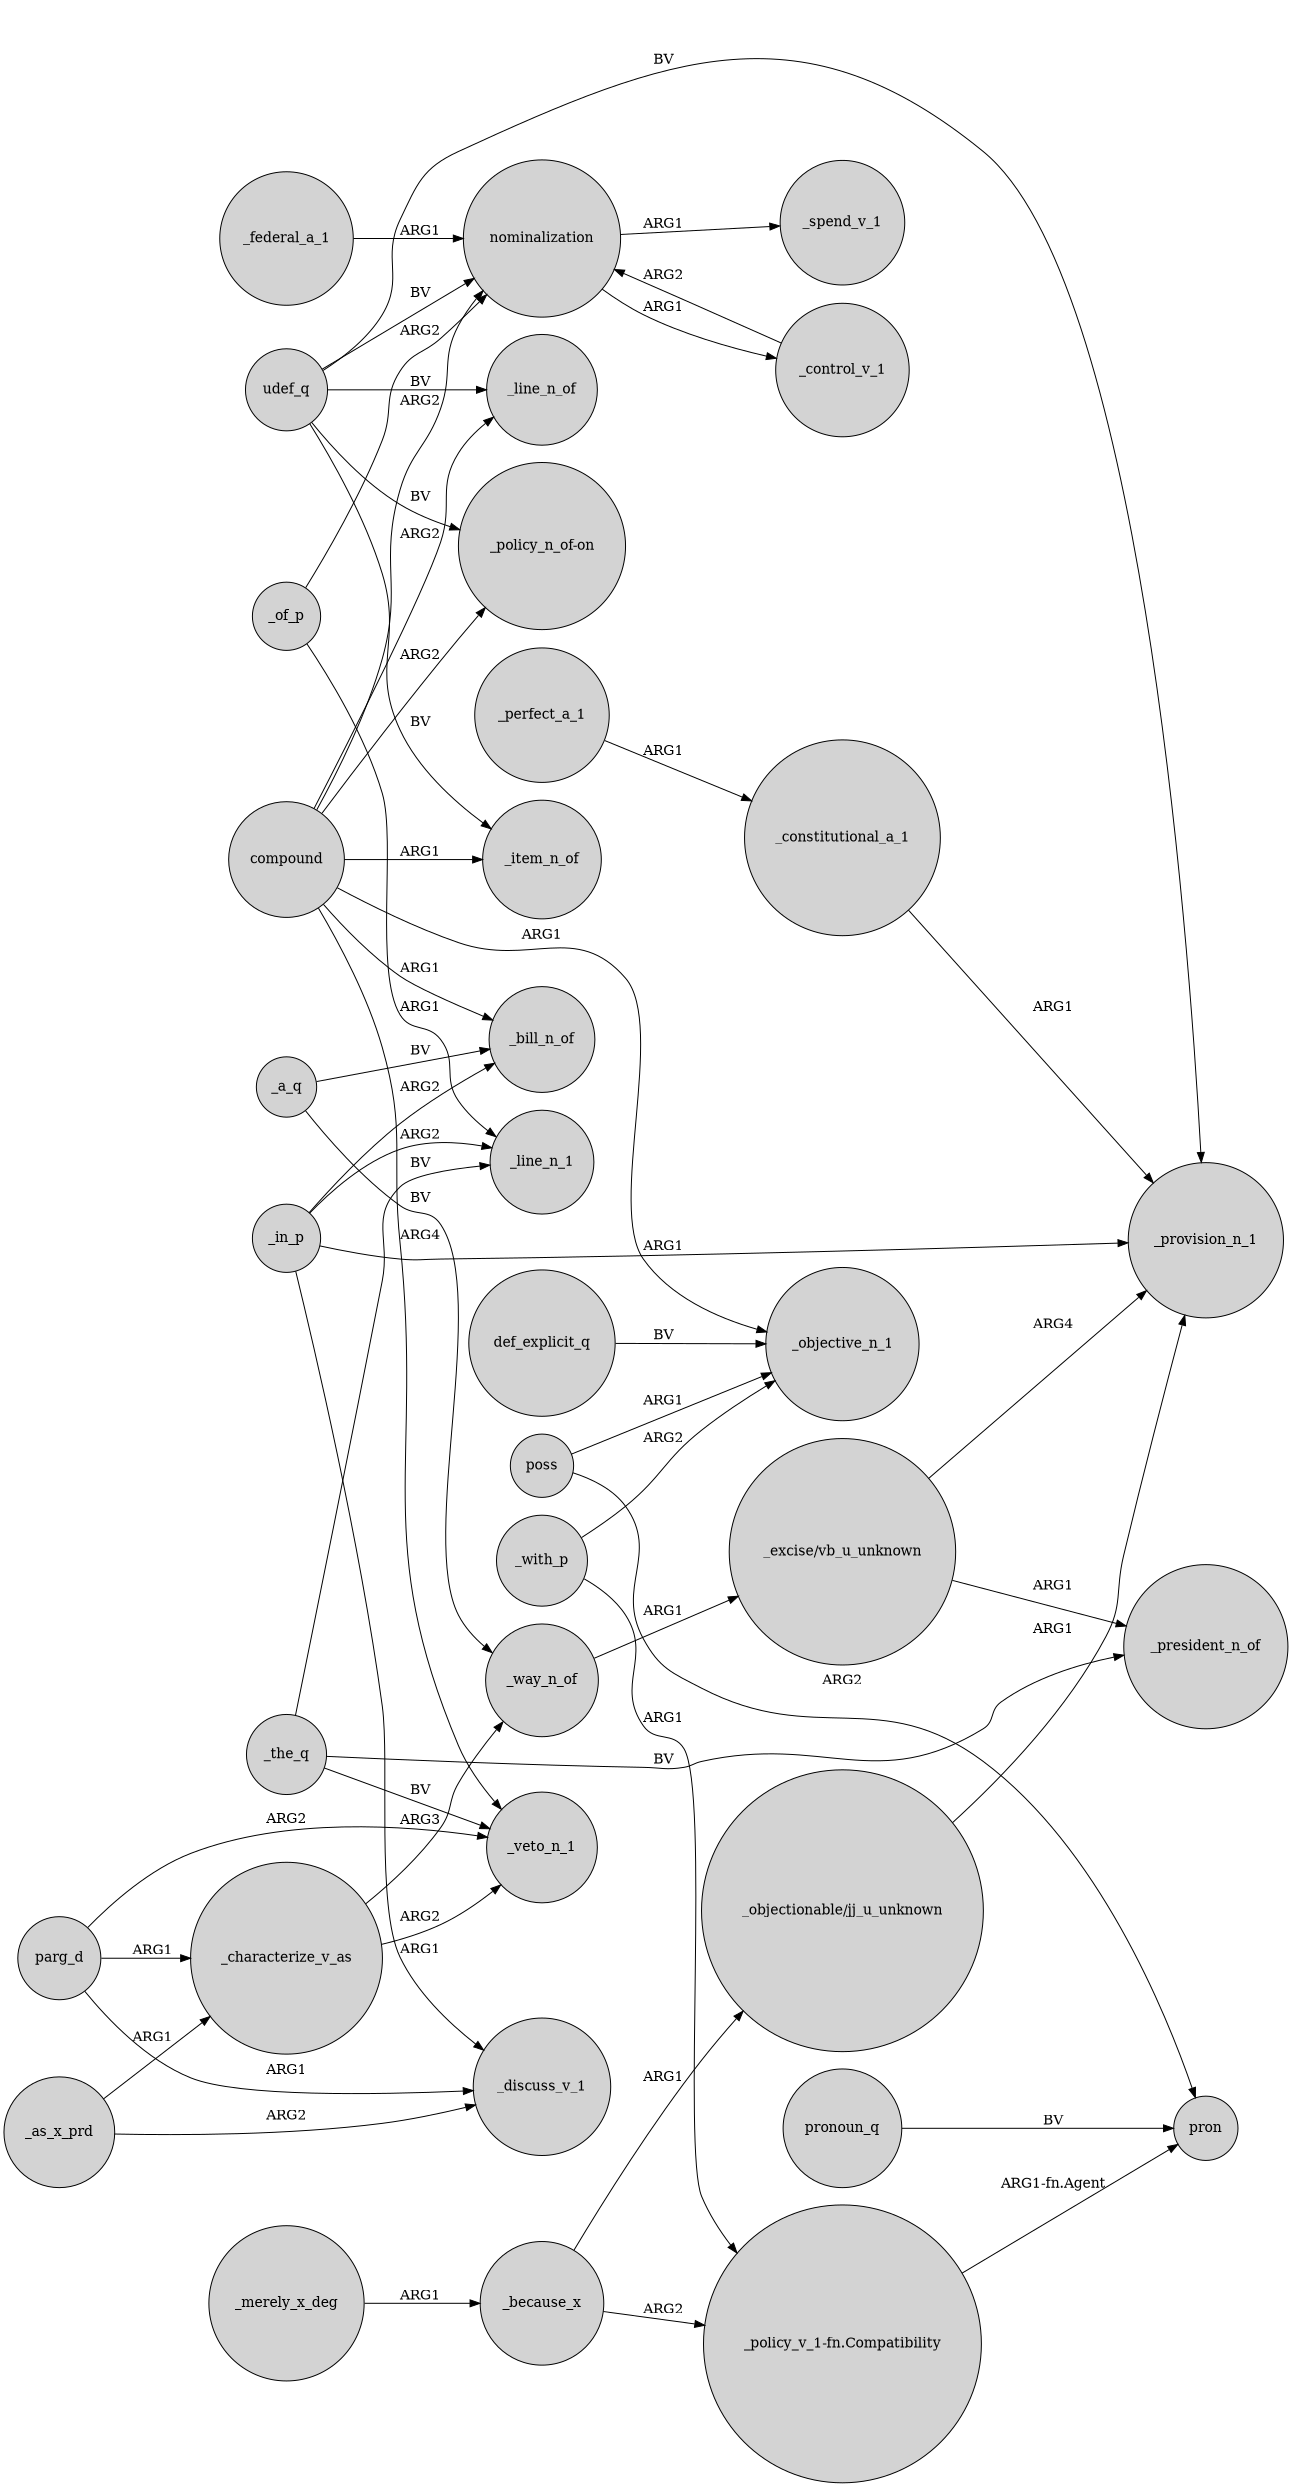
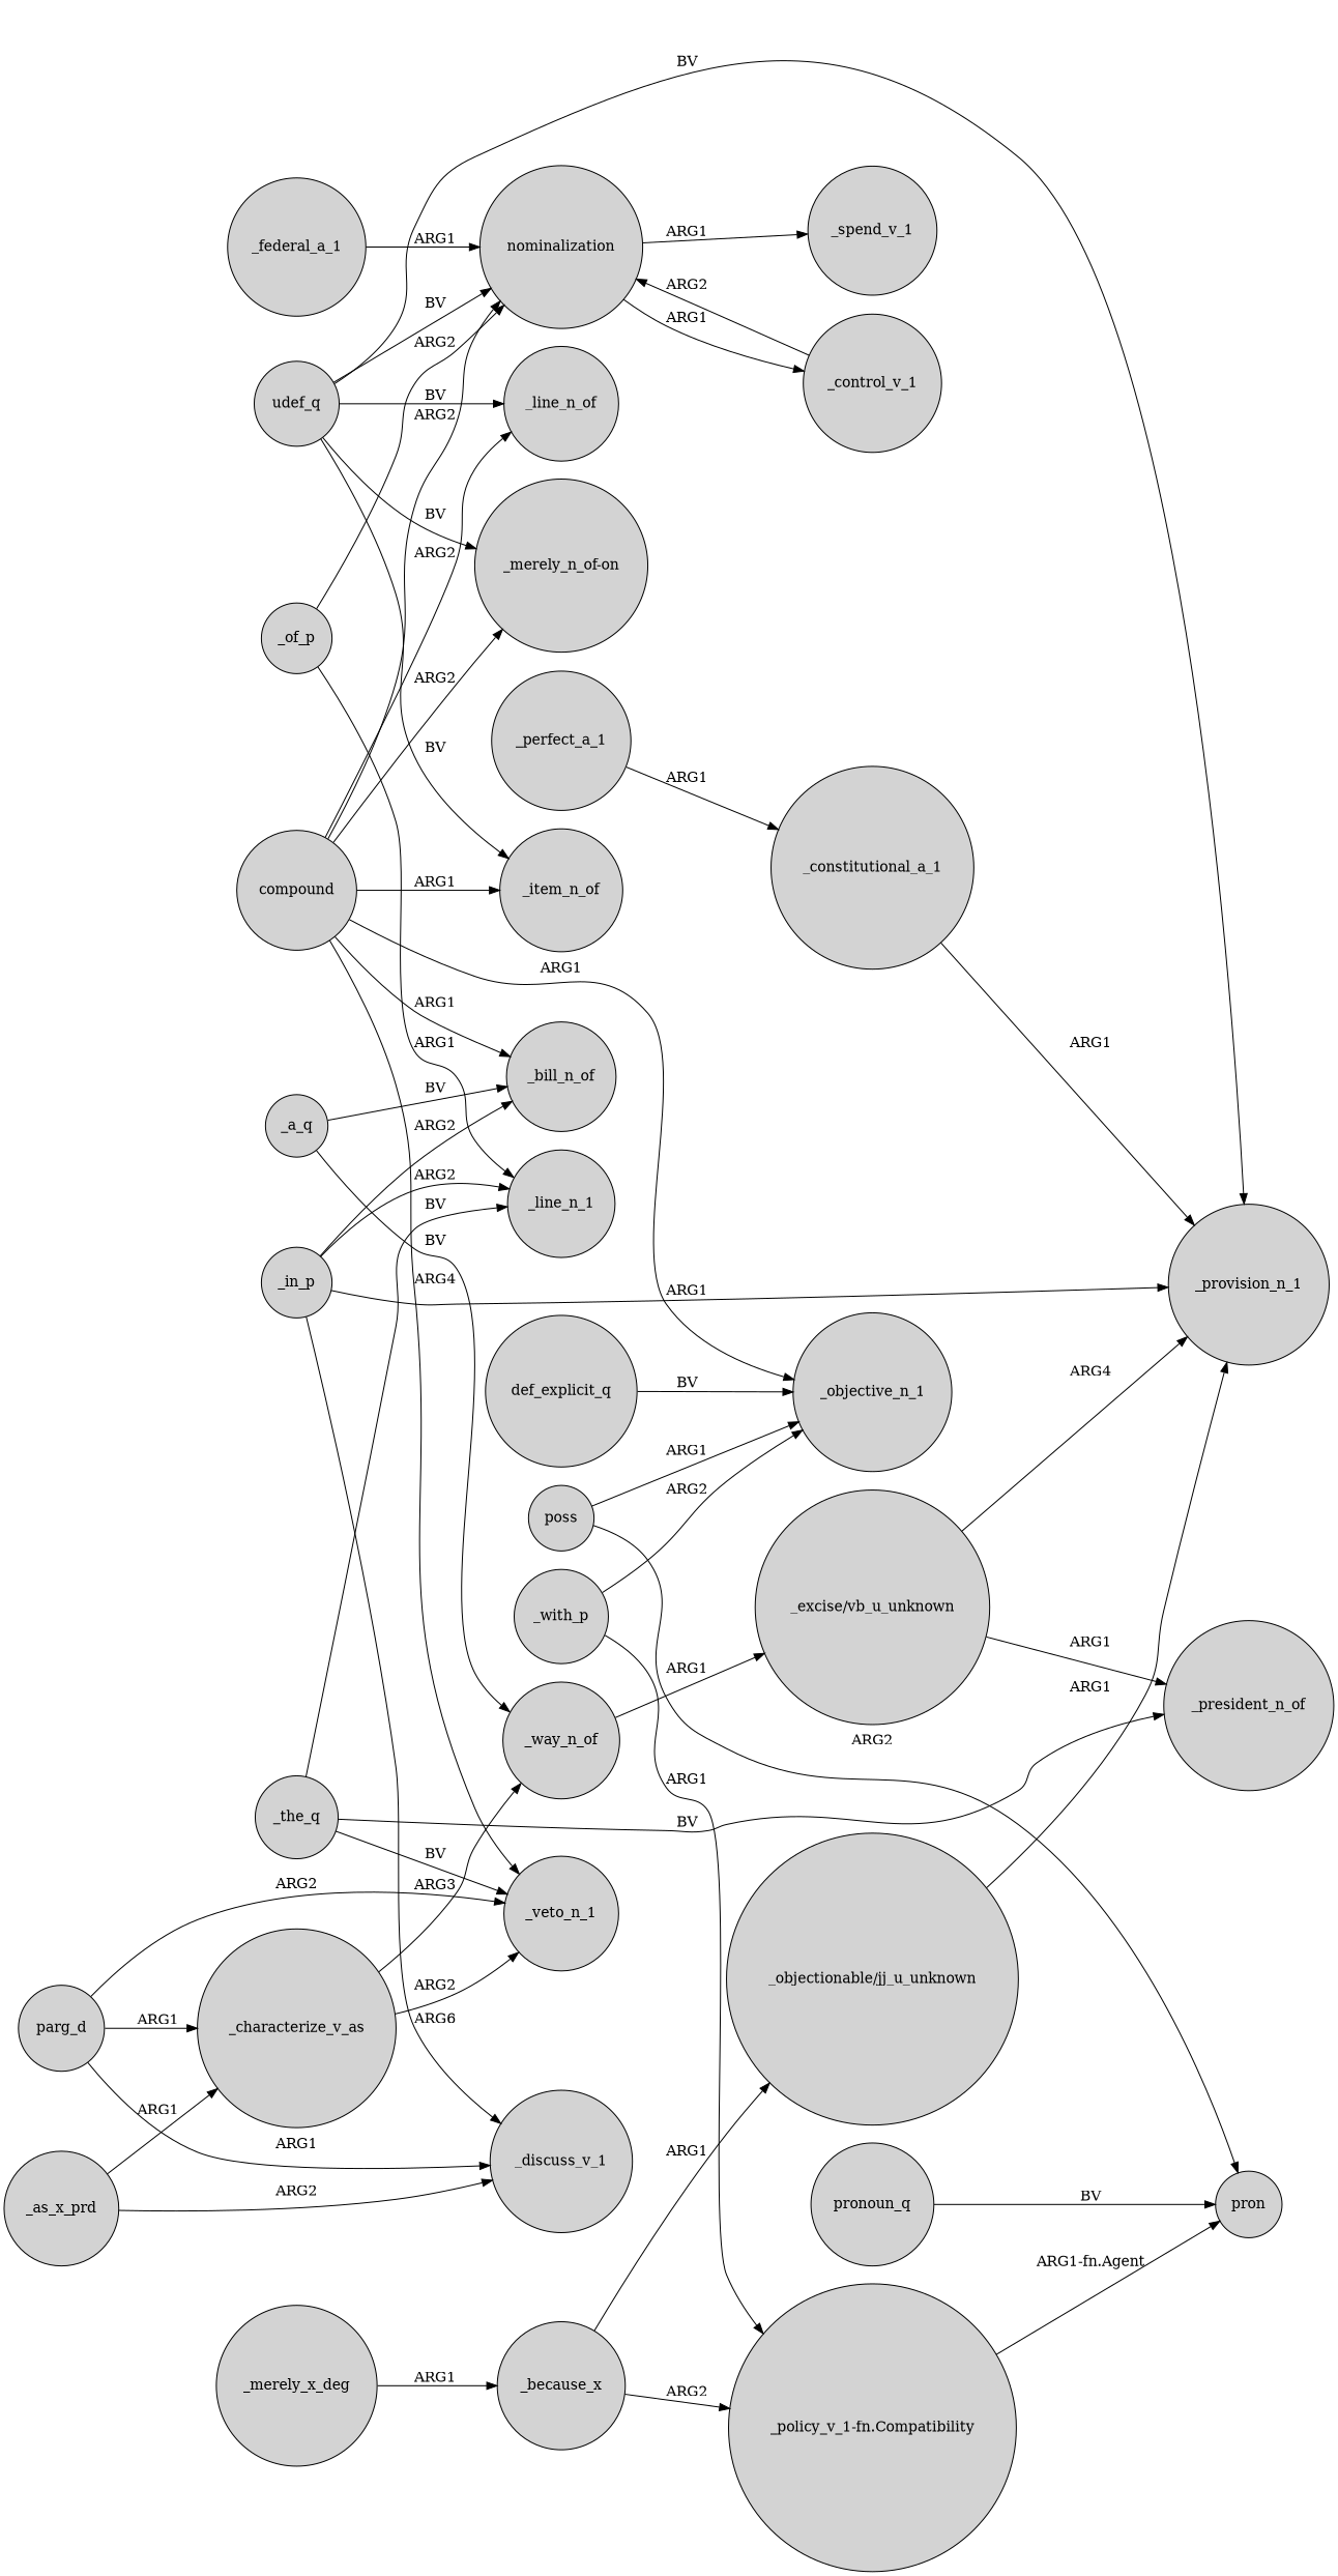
  digraph {
    rankdir=LR
    node [shape=circle style=filled]
    compound
    _line_n_of
    _objective_n_1
    _bill_n_of
    nominalization
-   "_policy_n_of-on"
+   "_policy_n_of-on" [label="_merely_n_of-on"]
    _veto_n_1
    _item_n_of
    _spend_v_1
    _control_v_1
    _with_p
    n12 [label="_policy_v_1-fn.Compatibility"]
    pron
    poss
    _a_q
    _way_n_of
    "_excise/vb_u_unknown"
    _merely_x_deg
    _because_x
    "_objectionable/jj_u_unknown"
    _provision_n_1
    _the_q
    n23 [label=_line_n_1]
    _president_n_of
    _characterize_v_as
    _in_p
    _discuss_v_1
    _perfect_a_1
    _constitutional_a_1
    udef_q
    _as_x_prd
    pronoun_q
    parg_d
    _of_p
    def_explicit_q
    _federal_a_1
    compound -> _line_n_of [label=ARG2]
    compound -> _objective_n_1 [label=ARG1]
    compound -> _bill_n_of [label=ARG1]
    compound -> nominalization [label=ARG2]
    compound -> "_policy_n_of-on" [label=ARG2]
    compound -> _veto_n_1 [label=ARG4]
    compound -> _item_n_of [label=ARG1]
    nominalization -> _spend_v_1 [label=ARG1]
    nominalization -> _control_v_1 [label=ARG1]
    _control_v_1 -> nominalization [label=ARG2]
    _with_p -> _objective_n_1 [label=ARG2]
    _with_p -> n12 [label=ARG1]
    n12 -> pron [label="ARG1-fn.Agent"]
    poss -> _objective_n_1 [label=ARG1]
    poss -> pron [label=ARG2]
    _a_q -> _bill_n_of [label=BV]
    _a_q -> _way_n_of [label=BV]
    _way_n_of -> "_excise/vb_u_unknown" [label=ARG1]
    "_excise/vb_u_unknown" -> _provision_n_1 [label=ARG4]
    "_excise/vb_u_unknown" -> _president_n_of [label=ARG1]
    _merely_x_deg -> _because_x [label=ARG1]
    _because_x -> n12 [label=ARG2]
    _because_x -> "_objectionable/jj_u_unknown" [label=ARG1]
    "_objectionable/jj_u_unknown" -> _provision_n_1 [label=ARG1]
    _the_q -> _veto_n_1 [label=BV]
    _the_q -> n23 [label=BV]
    _the_q -> _president_n_of [label=BV]
    _characterize_v_as -> _veto_n_1 [label=ARG2]
    _characterize_v_as -> _way_n_of [label=ARG3]
    _in_p -> _bill_n_of [label=ARG2]
    _in_p -> _provision_n_1 [label=ARG1]
    _in_p -> n23 [label=ARG2]
-   _in_p -> _discuss_v_1 [label=ARG1]
+   _in_p -> _discuss_v_1 [label=ARG6]
    _perfect_a_1 -> _constitutional_a_1 [label=ARG1]
    _constitutional_a_1 -> _provision_n_1 [label=ARG1]
    udef_q -> _line_n_of [label=BV]
    udef_q -> nominalization [label=BV]
    udef_q -> "_policy_n_of-on" [label=BV]
    udef_q -> _item_n_of [label=BV]
    udef_q -> _provision_n_1 [label=BV]
    _as_x_prd -> _characterize_v_as [label=ARG1]
    _as_x_prd -> _discuss_v_1 [label=ARG2]
    pronoun_q -> pron [label=BV]
    parg_d -> _veto_n_1 [label=ARG2]
    parg_d -> _characterize_v_as [label=ARG1]
    parg_d -> _discuss_v_1 [label=ARG1]
    _of_p -> nominalization [label=ARG2]
    _of_p -> n23 [label=ARG1]
    def_explicit_q -> _objective_n_1 [label=BV]
    _federal_a_1 -> nominalization [label=ARG1]
  }
